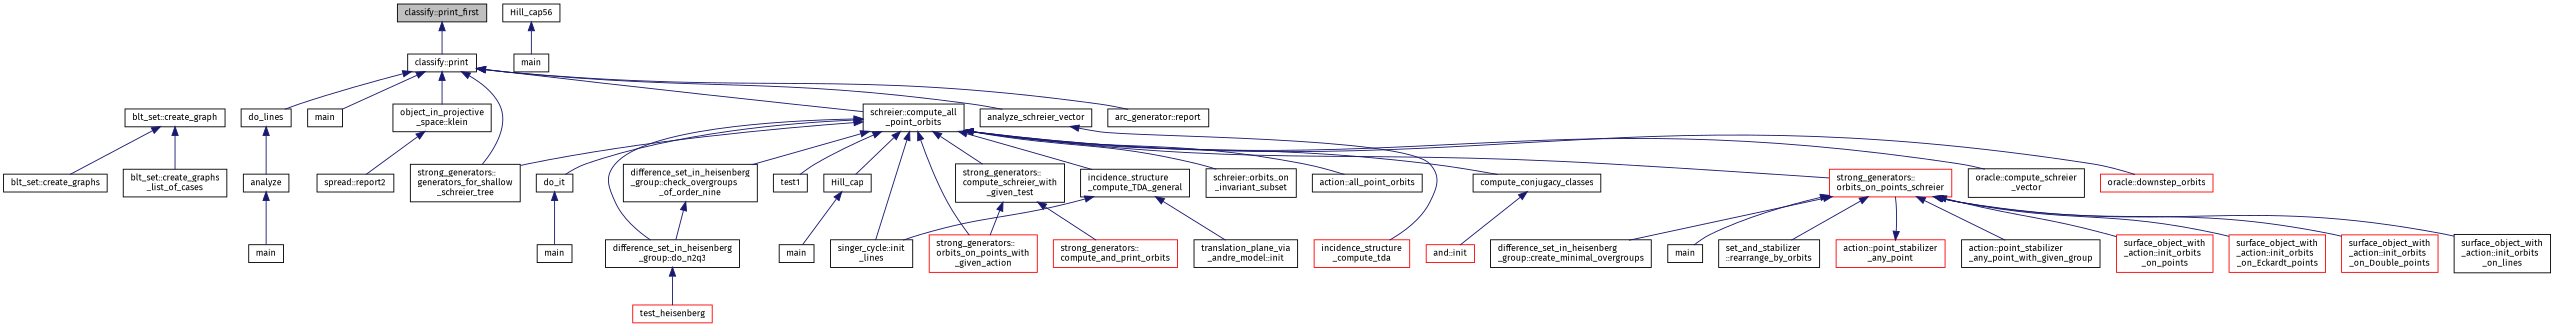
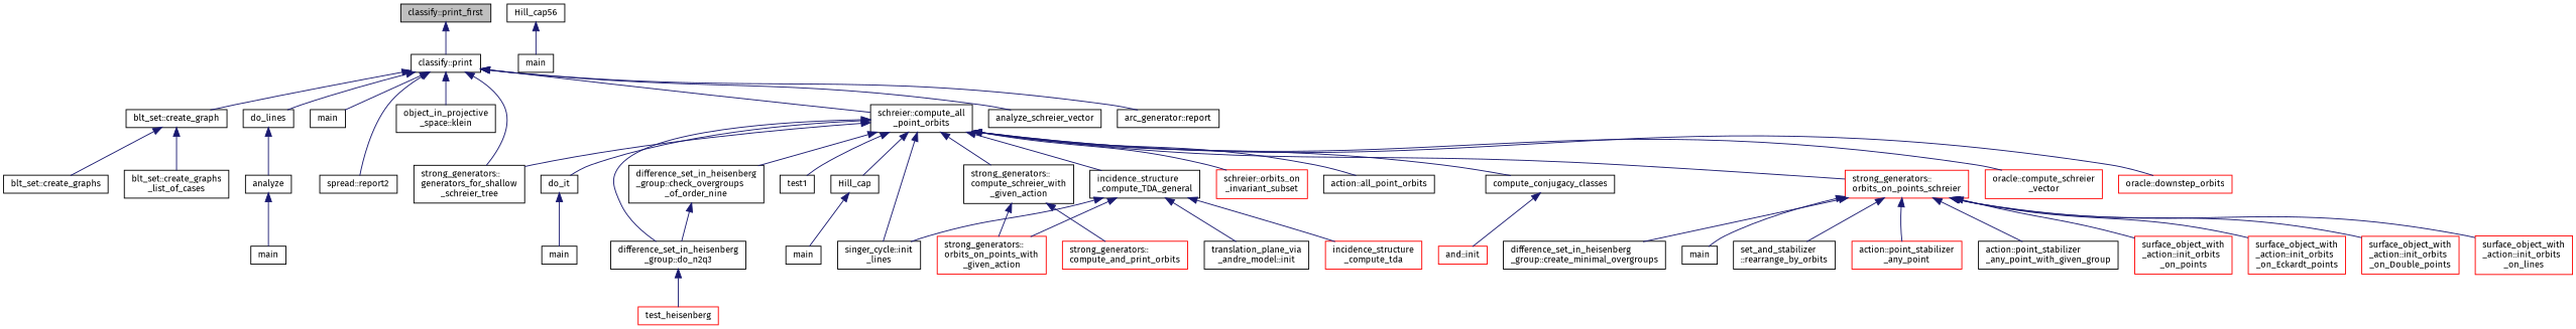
  digraph {
    fontname="Fira Sans"
    rankdir=TB
    node [color=black fillcolor=white fontname="Fira Sans" fontsize=10 shape=record style=filled]
    edge [color=midnightblue dir=back fontname="Fira Sans" fontsize=10 labelfontname=Helvetica labelfontsize=10 style=solid]
    n1 [fillcolor=grey75 fontcolor=black height=0.2 label="classify::print_first" width=0.4]
    n2 [height=0.2 label="classify::print" width=0.4]
    n3 [height=0.2 label="blt_set::create_graph" width=0.4]
    n4 [height=0.2 label=do_lines width=0.4]
    n5 [height=0.2 label=main width=0.4]
    n6 [height=0.2 label="object_in_projective\l_space::klein" width=0.4]
    n7 [height=0.2 label="schreier::compute_all\l_point_orbits" width=0.4]
    n8 [height=0.2 label="strong_generators::\lgenerators_for_shallow\l_schreier_tree" width=0.4]
    n9 [height=0.2 label=analyze_schreier_vector width=0.4]
    n10 [height=0.2 label="arc_generator::report" width=0.4]
    n11 [height=0.2 label="spread::report2" width=0.4]
    n12 [height=0.2 label="blt_set::create_graphs" width=0.4]
    n13 [height=0.2 label="blt_set::create_graphs\l_list_of_cases" width=0.4]
    n14 [height=0.2 label=analyze width=0.4]
    n15 [height=0.2 label=do_it width=0.4]
    n16 [height=0.2 label="difference_set_in_heisenberg\l_group::do_n2q3" width=0.4]
    n17 [height=0.2 label="difference_set_in_heisenberg\l_group::check_overgroups\l_of_order_nine" width=0.4]
    n18 [height=0.2 label=test1 width=0.4]
    n19 [height=0.2 label=Hill_cap width=0.4]
    n20 [height=0.2 label="incidence_structure\l_compute_TDA_general" width=0.4]
    n21 [height=0.2 label="singer_cycle::init\l_lines" width=0.4]
-   n22 [height=0.2 label="schreier::orbits_on\l_invariant_subset" width=0.4]
+   n22 [color=red height=0.2 label="schreier::orbits_on\l_invariant_subset" width=0.4]
    n23 [height=0.2 label="action::all_point_orbits" width=0.4]
    n24 [height=0.2 label=compute_conjugacy_classes width=0.4]
-   n25 [height=0.2 label="strong_generators::\lcompute_schreier_with\l_given_test" width=0.4]
+   n25 [height=0.2 label="strong_generators::\lcompute_schreier_with\l_given_action" width=0.4]
    n26 [color=red height=0.2 label="strong_generators::\lorbits_on_points_with\l_given_action" width=0.4]
    n27 [color=red height=0.2 label="strong_generators::\lorbits_on_points_schreier" width=0.4]
-   n28 [height=0.2 label="oracle::compute_schreier\l_vector" width=0.4]
+   n28 [color=red height=0.2 label="oracle::compute_schreier\l_vector" width=0.4]
    n29 [color=red height=0.2 label="oracle::downstep_orbits" width=0.4]
    n30 [height=0.2 label=main width=0.4]
    n31 [height=0.2 label=main width=0.4]
    n32 [color=red height=0.2 label=test_heisenberg width=0.4]
    n33 [height=0.2 label=main width=0.4]
    n34 [color=red height=0.2 label="incidence_structure\l_compute_tda" width=0.4]
    n35 [height=0.2 label="translation_plane_via\l_andre_model::init" width=0.4]
    n36 [height=0.2 label=Hill_cap56 width=0.4]
    n37 [height=0.2 label=main width=0.4]
    n38 [color=red height=0.2 label="and::init" width=0.4]
    n39 [color=red height=0.2 label="strong_generators::\lcompute_and_print_orbits" width=0.4]
    n40 [height=0.2 label="difference_set_in_heisenberg\l_group::create_minimal_overgroups" width=0.4]
    n41 [height=0.2 label=main width=0.4]
    n42 [height=0.2 label="set_and_stabilizer\l::rearrange_by_orbits" width=0.4]
    n43 [color=red height=0.2 label="action::point_stabilizer\l_any_point" width=0.4]
    n44 [height=0.2 label="action::point_stabilizer\l_any_point_with_given_group" width=0.4]
    n45 [color=red height=0.2 label="surface_object_with\l_action::init_orbits\l_on_points" width=0.4]
    n46 [color=red height=0.2 label="surface_object_with\l_action::init_orbits\l_on_Eckardt_points" width=0.4]
    n47 [color=red height=0.2 label="surface_object_with\l_action::init_orbits\l_on_Double_points" width=0.4]
-   n48 [height=0.2 label="surface_object_with\l_action::init_orbits\l_on_lines" width=0.4]
+   n48 [color=red height=0.2 label="surface_object_with\l_action::init_orbits\l_on_lines" width=0.4]
    n1 -> n2
+   n2 -> n3
    n2 -> n4
    n2 -> n5
    n2 -> n6
    n2 -> n7
    n2 -> n8
    n2 -> n9
    n2 -> n10
-   n6 -> n11
+   n2 -> n11
    n3 -> n12
    n3 -> n13
    n4 -> n14
    n7 -> n8
    n7 -> n15
    n7 -> n16
    n7 -> n17
    n7 -> n18
    n7 -> n19
    n7 -> n20
    n7 -> n21
    n7 -> n22
    n7 -> n23
    n7 -> n24
    n7 -> n25
-   n7 -> n26
+   n20 -> n26
    n7 -> n27
    n7 -> n28
    n7 -> n29
    n14 -> n30
    n15 -> n31
    n16 -> n32
    n17 -> n16
    n19 -> n33
    n20 -> n21
-   n9 -> n34
+   n20 -> n34
    n20 -> n35
    n24 -> n38
    n25 -> n26
    n25 -> n39
    n27 -> n40
    n27 -> n41
    n27 -> n42
-   n43 -> n27
+   n27 -> n43
    n27 -> n44
    n27 -> n45
    n27 -> n46
    n27 -> n47
    n27 -> n48
    n36 -> n37
  }
